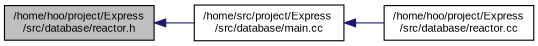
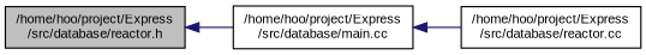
  digraph {
    fontname="Liberation Sans"
    rankdir=LR
    node [color=black fillcolor=white fontname="Liberation Sans" fontsize=10 shape=record style=filled]
    edge [color=midnightblue dir=back fontname="Liberation Sans" fontsize=10 labelfontname=Helvetica labelfontsize=10 style=solid]
    n1 [fillcolor=grey75 fontcolor=black height=0.2 label="/home/hoo/project/Express\l/src/database/reactor.h" width=0.4]
-   n2 [height=0.2 label="/home/src/project/Express\l/src/database/main.cc" width=0.4]
+   n2 [height=0.2 label="/home/hoo/project/Express\l/src/database/main.cc" width=0.4]
    n3 [height=0.2 label="/home/hoo/project/Express\l/src/database/reactor.cc" width=0.4]
    n1 -> n2
    n2 -> n3
  }
